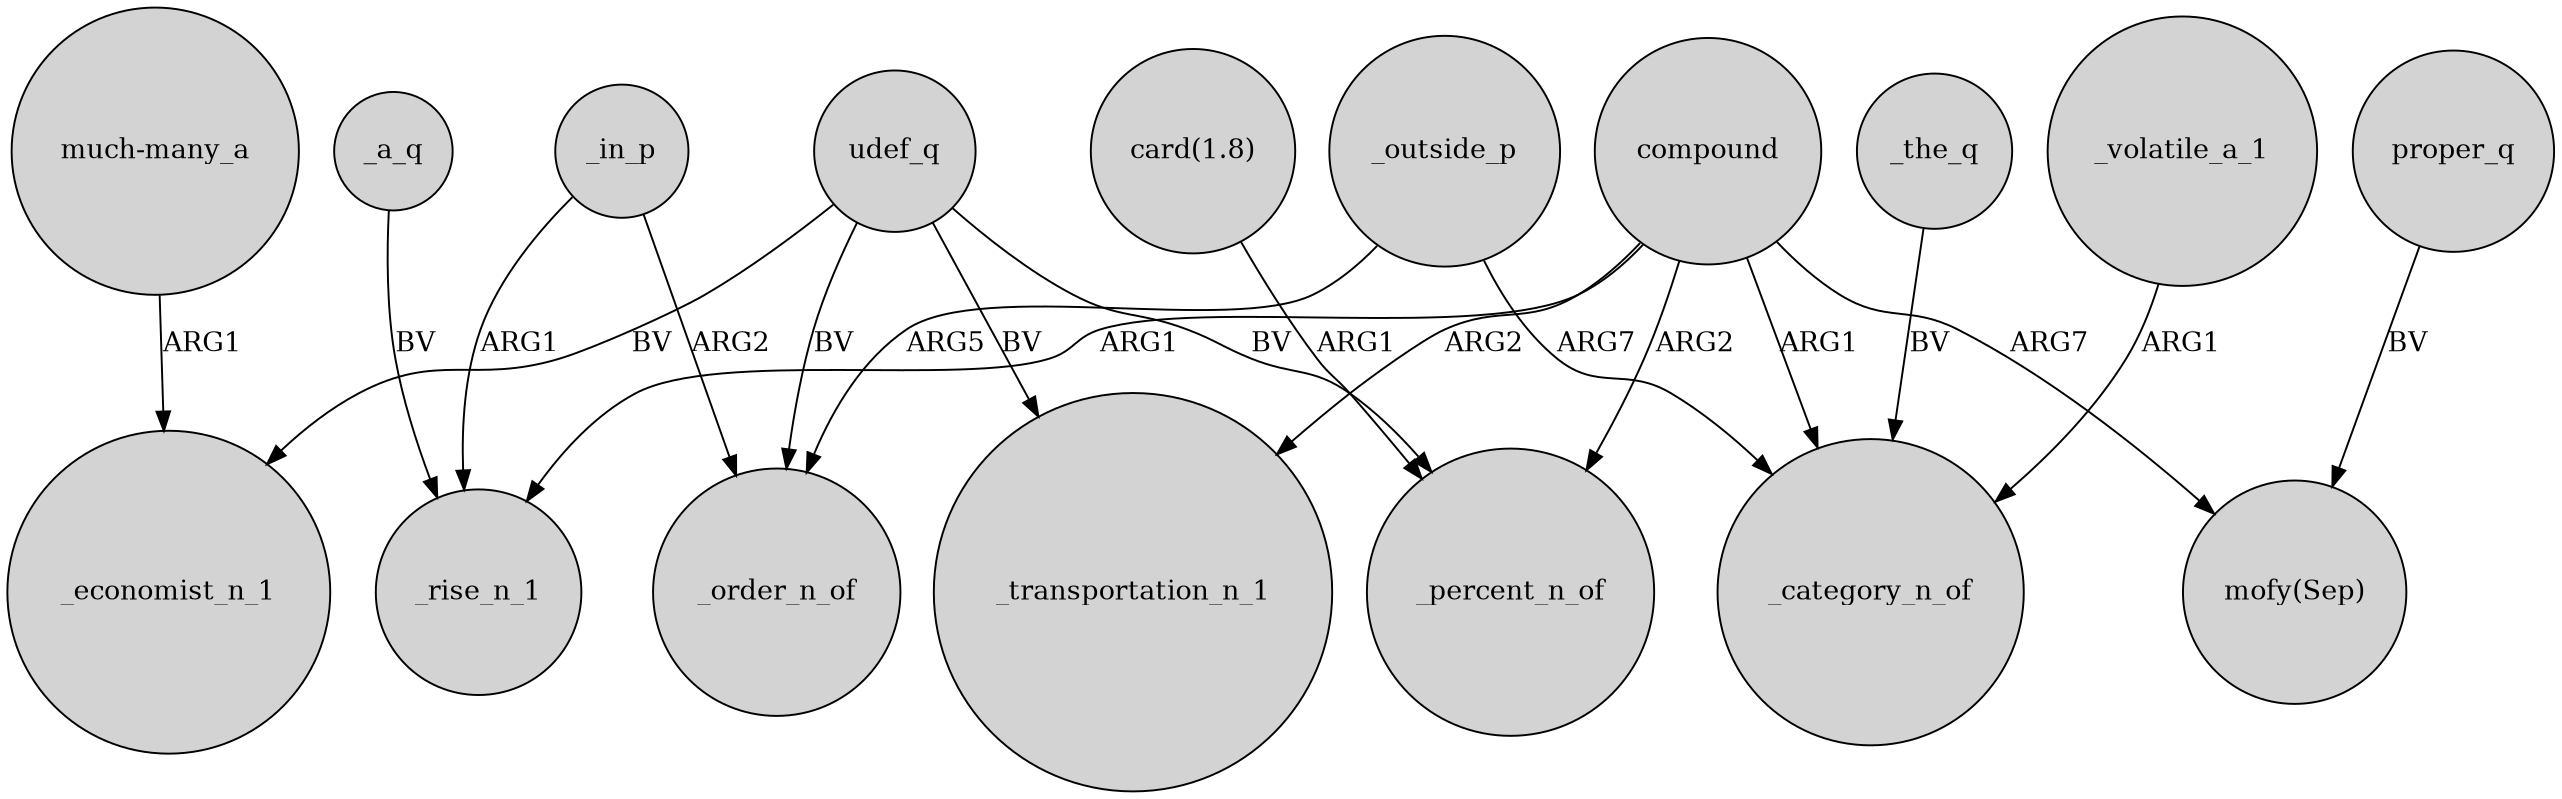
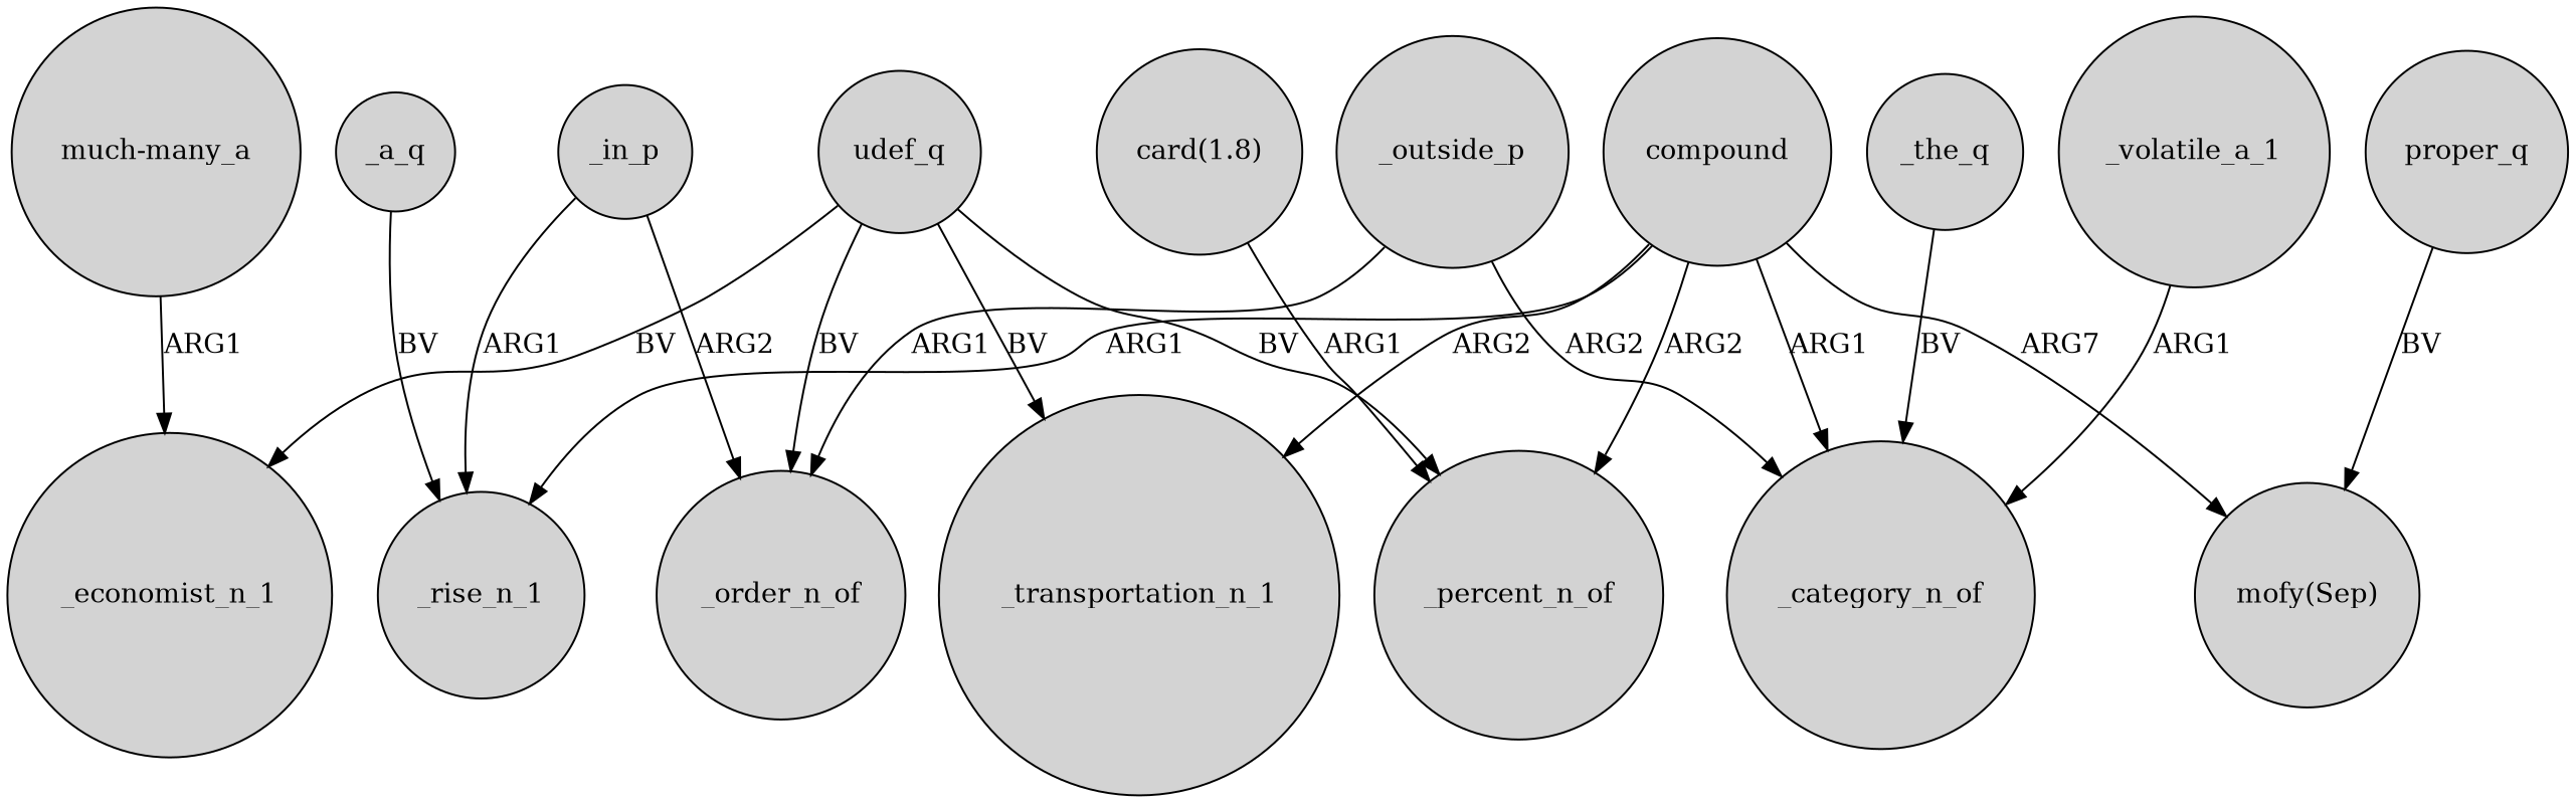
  digraph {
    node [shape=circle style=filled]
    _in_p
    _order_n_of
    _rise_n_1
    udef_q
    _transportation_n_1
    _economist_n_1
    _percent_n_of
    _volatile_a_1
    _category_n_of
    _a_q
    compound
    "mofy(Sep)"
    _outside_p
    proper_q
    "card(1.8)"
    "much-many_a"
    _the_q
    _in_p -> _order_n_of [label=ARG2]
    _in_p -> _rise_n_1 [label=ARG1]
    udef_q -> _order_n_of [label=BV]
    udef_q -> _transportation_n_1 [label=BV]
    udef_q -> _economist_n_1 [label=BV]
    udef_q -> _percent_n_of [label=BV]
    _volatile_a_1 -> _category_n_of [label=ARG1]
    _a_q -> _rise_n_1 [label=BV]
    compound -> _rise_n_1 [label=ARG1]
    compound -> _transportation_n_1 [label=ARG2]
    compound -> _percent_n_of [label=ARG2]
    compound -> _category_n_of [label=ARG1]
    compound -> "mofy(Sep)" [label=ARG7]
-   _outside_p -> _order_n_of [label=ARG5]
-   _outside_p -> _category_n_of [label=ARG7]
+   _outside_p -> _order_n_of [label=ARG1]
+   _outside_p -> _category_n_of [label=ARG2]
    proper_q -> "mofy(Sep)" [label=BV]
    "card(1.8)" -> _percent_n_of [label=ARG1]
    "much-many_a" -> _economist_n_1 [label=ARG1]
    _the_q -> _category_n_of [label=BV]
  }
